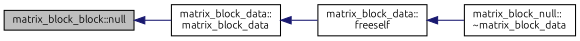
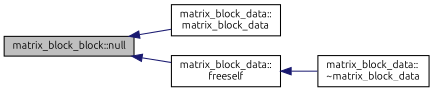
  digraph {
    fontname=Ubuntu
    rankdir=LR
    node [color=black fillcolor=white fontname=Ubuntu fontsize=10 shape=record style=filled]
    edge [color=midnightblue dir=back fontname=Ubuntu fontsize=10 labelfontname=Helvetica labelfontsize=10 style=solid]
    n1 [fillcolor=grey75 fontcolor=black height=0.2 label="matrix_block_block::null" width=0.4]
    n2 [height=0.2 label="matrix_block_data::\lmatrix_block_data" width=0.4]
    n3 [height=0.2 label="matrix_block_data::\lfreeself" width=0.4]
-   n4 [height=0.2 label="matrix_block_null::\l~matrix_block_data" width=0.4]
+   n4 [height=0.2 label="matrix_block_data::\l~matrix_block_data" width=0.4]
    n1 -> n2
-   n2 -> n3
+   n1 -> n3
    n3 -> n4
  }
